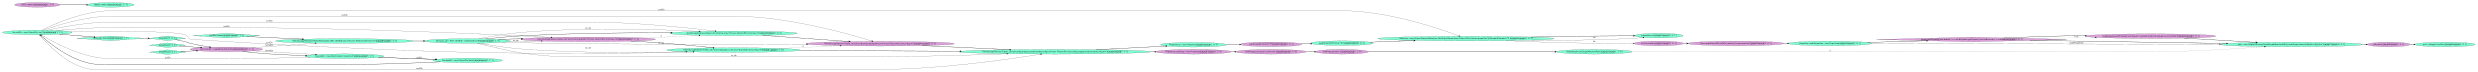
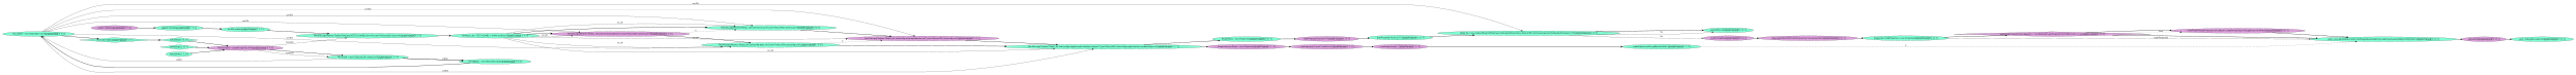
  digraph {
    fontname=Montserrat
    rankdir=LR
    node [fillcolor=aquamarine fontname=Montserrat shape=ellipse style=filled]
    edge [arrowhead=dot fontname=Montserrat style=bold]
    n1 [fillcolor=plum label="Files.createFile(collDir.toPath().resolve(\"core.properties\"))@@@22@@@['0', '0', '1']"]
    n2 [label="Properties nodeProperties = new Properties()@@@23@@@['0', '0', '1']"]
    n3 [label="jetty = new JettySolrRunner(homeDir.getAbsolutePath(),nodeProperties,buildJettyConfig(\"/solr\"))@@@27@@@['0', '0', '1']"]
    n4 [fillcolor=plum label="System.getProperty(\"solr.data.dir\") == null && System.getProperty(\"solr.hdfs.home\") == null@@@24@@@['0', '0', '1']" shape=diamond]
    n5 [fillcolor=plum label="IOUtils.close(fos)@@@21@@@['0', '0', '1']"]
    n6 [fillcolor=plum label="jetty.start()@@@28@@@['0', '0', '1']"]
    n7 [fillcolor=plum label="nodeProperties.setProperty(\"solr.data.dir\",createTempDir().toFile().getCanonicalPath())@@@25@@@['0', '0', '1']"]
    n8 [label="port = jetty.getLocalPort()@@@29@@@['0', '0', '1']"]
-   n9 [label="beforeTest['0', '1', '0']" shape=diamond]
+   n9 [label="beforeTest['0', '1', '0']"]
    n10 [fillcolor=plum label="File homeDir = createTempDir().toFile()@@@3@@@['1', '1', '1']"]
    n11 [label="File collDir = new File(homeDir,\"collection1\")@@@4@@@['1', '1', '1']"]
    n12 [label="FileUtils.copyFile(new File(SolrTestCaseJ4.TEST_HOME(),\"solr.xml\"),new File(homeDir,\"solr.xml\"))@@@11@@@['1', '1', '1']"]
    n13 [fillcolor=plum label="coreProps.put(\"name\",\"collection1\")@@@18@@@['1', '1', '0']"]
    n14 [fillcolor=plum label="coreProps.store(w,\"\")@@@19@@@['1', '1', '0']"]
    n15 [label="createJetty(homeDir.getAbsolutePath())@@@21@@@['1', '1', '0']"]
    n16 [label="p.store(fos,null)@@@20@@@['0', '0', '1']"]
    n17 [label="Properties p = new Properties()@@@16@@@['0', '0', '1']"]
    n18 [fillcolor=plum label="p.setProperty(\"foo.foo1\",\"f1\")@@@17@@@['0', '0', '1']"]
    n19 [label="p.setProperty(\"foo.foo2\",\"f2\")@@@18@@@['0', '0', '1']"]
    n20 [label="Writer fos = new OutputStreamWriter(new FileOutputStream(new File(confDir,\"solrcore.properties\")),StandardCharsets.UTF_8)@@@19@@@['0', '0', '1']"]
    n21 [label="beforeTest['1', '0', '0']" shape=diamond]
    n22 [label="FileUtils.copyFile(new File(src_dir,\"schema-tiny.xml\"),new File(confDir,\"schema.xml\"))@@@13@@@['0', '0', '1']"]
    n23 [fillcolor=plum label="FileUtils.copyFile(new File(src_dir,\"solrconfig-solcoreproperties.xml\"),new File(confDir,\"solrconfig.xml\"))@@@14@@@['0', '0', '1']"]
    n24 [label="FileUtils.copyFile(new File(src_dir,\"solrconfig.snippet.randomindexconfig.xml\"),new File(confDir,\"solrconfig.snippet.randomindexconfig.xml\"))@@@15@@@['1', '1', '1']"]
    n25 [label="File dataDir = new File(collDir,\"data\")@@@5@@@['1', '1', '1']"]
    n26 [label="File confDir = new File(collDir,\"conf\")@@@6@@@['1', '1', '1']"]
    n27 [label="homeDir.mkdirs()@@@7@@@['1', '1', '1']" shape=diamond]
    n28 [fillcolor=plum label="FileUtils.copyFile(new File(src_dir,\"schema-binaryfield.xml\"),new File(confDir,\"schema.xml\"))@@@13@@@['1', '1', '0']"]
    n29 [label="FileUtils.copyFile(new File(src_dir,\"solrconfig-basic.xml\"),new File(confDir,\"solrconfig.xml\"))@@@14@@@['1', '1', '0']"]
    n30 [fillcolor=plum label="collDir.mkdirs()@@@8@@@['1', '1', '1']"]
    n31 [label="dataDir.mkdirs()@@@9@@@['1', '1', '1']"]
-   n32 [label="confDir.mkdirs()@@@10@@@['1', '1', '1']" shape=diamond]
+   n32 [label="confDir.mkdirs()@@@10@@@['1', '1', '1']"]
    n33 [label="String src_dir = TEST_HOME() + \"/collection1/conf\"@@@12@@@['1', '1', '1']"]
    n34 [fillcolor=plum label="Properties coreProps = new Properties()@@@17@@@['1', '1', '0']"]
    n35 [label="beforeTest['0', '0', '1']" shape=diamond]
    n1 -> n2
    n2 -> n3 [arrowhead=vee label=nodeProperties style=solid]
    n2 -> n4
    n3 -> n6 [arrowhead=diamond]
    n4 -> n3
    n4 -> n7 [arrowhead=diamond label=true style=dotted]
    n4 -> n7 [arrowhead=diamond]
    n5 -> n1 [arrowhead=vee]
    n6 -> n8
    n7 -> n3 [arrowhead=vee]
    n9 -> n10 [arrowhead=diamond]
    n10 -> n11
    n10 -> n11 [arrowhead=diamond label=homeDir style=solid]
    n10 -> n12 [arrowhead=vee label=homeDir style=solid]
    n11 -> n25 [arrowhead=diamond]
    n11 -> n25 [label=collDir style=solid]
    n11 -> n26 [arrowhead=vee label=collDir style=solid]
    n12 -> n33 [arrowhead=vee]
    n13 -> n14
    n14 -> n15 [arrowhead=vee]
    n15 -> n3 [arrowhead=diamond label=0 style=dashed]
    n17 -> n18
    n18 -> n19
    n19 -> n20 [arrowhead=vee]
    n20 -> n5 [arrowhead=vee label=fos style=solid]
    n20 -> n16 [label=fos style=solid]
    n20 -> n16 [arrowhead=vee]
    n21 -> n10 [arrowhead=diamond]
    n22 -> n23 [arrowhead=vee]
    n23 -> n24
    n24 -> n17
    n24 -> n34
    n25 -> n26
    n26 -> n20 [arrowhead=vee label=confDir style=solid]
    n26 -> n22 [label=confDir style=solid]
    n26 -> n23 [arrowhead=diamond label=confDir style=solid]
    n26 -> n24 [label=confDir style=solid]
    n26 -> n27
    n26 -> n28 [label=confDir style=solid]
    n26 -> n29 [arrowhead=diamond label=confDir style=solid]
    n27 -> n21 [arrowhead=vee]
    n28 -> n22 [label=0 style=dashed]
    n28 -> n29
    n29 -> n23 [arrowhead=vee label=0 style=dashed]
    n29 -> n24
    n30 -> n31
+   n31 -> n32 [arrowhead=vee]
    n32 -> n12 [arrowhead=vee]
    n33 -> n22 [arrowhead=diamond]
    n33 -> n22 [arrowhead=diamond label=src_dir style=solid]
    n33 -> n23 [arrowhead=diamond label=src_dir style=solid]
    n33 -> n24 [arrowhead=vee label=src_dir style=solid]
    n33 -> n28 [arrowhead=vee]
    n33 -> n28 [arrowhead=vee label=src_dir style=solid]
    n33 -> n29 [arrowhead=diamond label=src_dir style=solid]
    n34 -> n13 [arrowhead=diamond]
    n35 -> n10
  }
